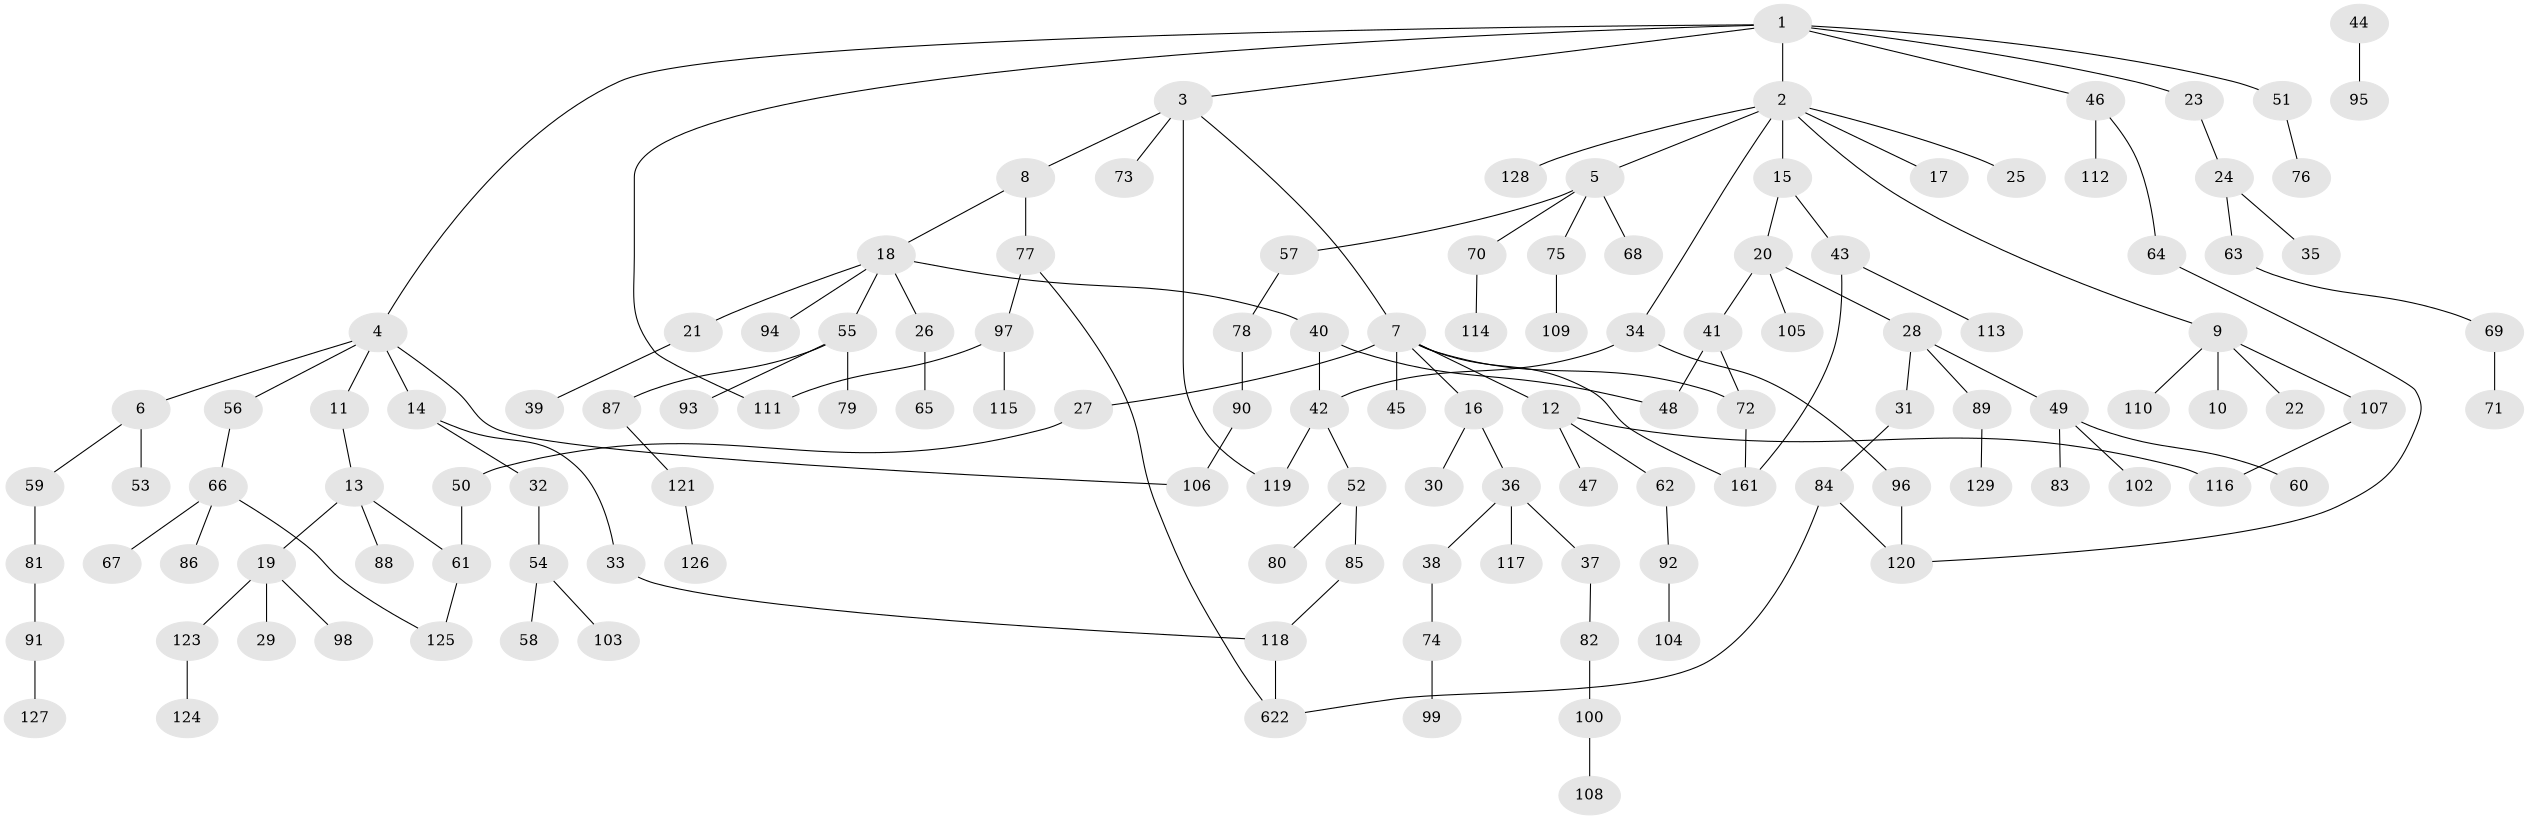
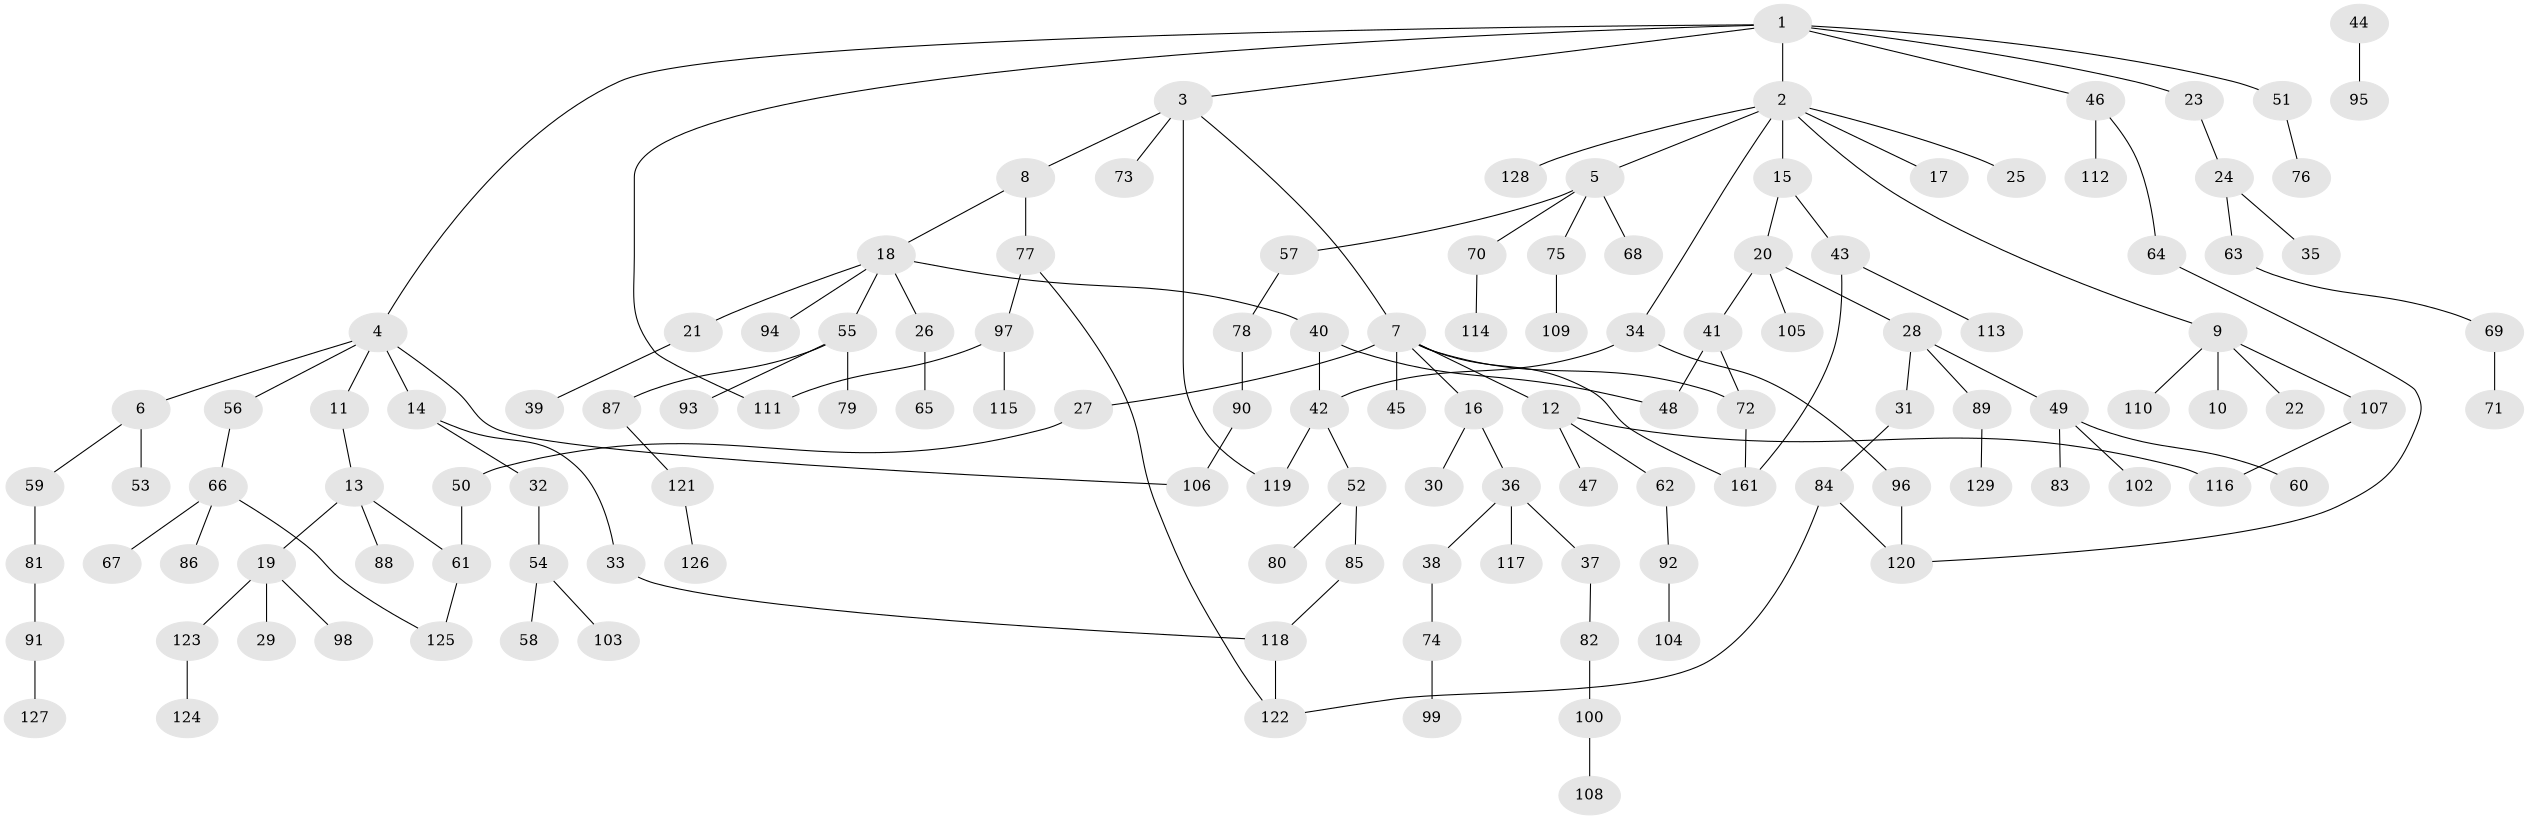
  graph {
    node [color=gray90 style=filled]
    1
    2
    3
    4
    23
    46
    51
    111
    5
    9
    15
    17
    25
    34
    128
    7
    8
    73
    119
    6
    11
    14
    56
    106
    24
    64
    112
    76
    57
    68
    70
    75
    10
    22
    107
    110
    20
    43
    42
    96
    12
    16
    27
    45
    72
    n46 [label=161]
    18
    77
    53
    59
    13
    32
    33
    66
    78
    114
    109
    81
    47
    62
    116
    30
    36
    50
    21
    26
    40
    55
    94
    97
-   122 [label=622]
+   122
    19
    61
    88
    92
    29
    98
    123
    125
    54
    118
    28
    41
    105
    113
    37
    38
    117
    39
    65
    48
    79
    87
    93
    124
    31
    49
    89
    35
    63
    69
    84
    60
    83
    102
    129
    44
    95
    120
    58
    103
    52
    82
    74
    100
    99
    80
    85
    121
    67
    86
    90
    91
    104
    71
    115
    127
    108
    126
    1 -- 2
    1 -- 3
    1 -- 4
    1 -- 23
    1 -- 46
    1 -- 51
    1 -- 111
    2 -- 5
    2 -- 9
    2 -- 15
    2 -- 17
    2 -- 25
    2 -- 34
    2 -- 128
    3 -- 7
    3 -- 8
    3 -- 73
    3 -- 119
    4 -- 6
    4 -- 11
    4 -- 14
    4 -- 56
    4 -- 106
    23 -- 24
    46 -- 64
    46 -- 112
    51 -- 76
    5 -- 57
    5 -- 68
    5 -- 70
    5 -- 75
    9 -- 10
    9 -- 22
    9 -- 107
    9 -- 110
    15 -- 20
    15 -- 43
    34 -- 42
    34 -- 96
    7 -- 12
    7 -- 16
    7 -- 27
    7 -- 45
    7 -- 72
    7 -- n46
    8 -- 18
    8 -- 77
    6 -- 53
    6 -- 59
    11 -- 13
    14 -- 32
    14 -- 33
    56 -- 66
    24 -- 35
    24 -- 63
    64 -- 120
    57 -- 78
    70 -- 114
    75 -- 109
    107 -- 116
    20 -- 28
    20 -- 41
    20 -- 105
    43 -- n46
    43 -- 113
    42 -- 119
    42 -- 52
    96 -- 120
    12 -- 47
    12 -- 62
    12 -- 116
    16 -- 30
    16 -- 36
    27 -- 50
    72 -- n46
    18 -- 21
    18 -- 26
    18 -- 40
    18 -- 55
    18 -- 94
    77 -- 97
    77 -- 122
    59 -- 81
    13 -- 19
    13 -- 61
    13 -- 88
    32 -- 54
    33 -- 118
    66 -- 125
    66 -- 67
    66 -- 86
    78 -- 90
    81 -- 91
    62 -- 92
    36 -- 37
    36 -- 38
    36 -- 117
    50 -- 61
    21 -- 39
    26 -- 65
    40 -- 42
    40 -- 48
    55 -- 79
    55 -- 87
    55 -- 93
    97 -- 111
    97 -- 115
    19 -- 29
    19 -- 98
    19 -- 123
    61 -- 125
    92 -- 104
    123 -- 124
    54 -- 58
    54 -- 103
    118 -- 122
    28 -- 31
    28 -- 49
    28 -- 89
    41 -- 72
    41 -- 48
    37 -- 82
    38 -- 74
    87 -- 121
    31 -- 84
    49 -- 60
    49 -- 83
    49 -- 102
    89 -- 129
    63 -- 69
    69 -- 71
    84 -- 122
    84 -- 120
    44 -- 95
    52 -- 80
    52 -- 85
    82 -- 100
    74 -- 99
    100 -- 108
    85 -- 118
    121 -- 126
    90 -- 106
    91 -- 127
  }
